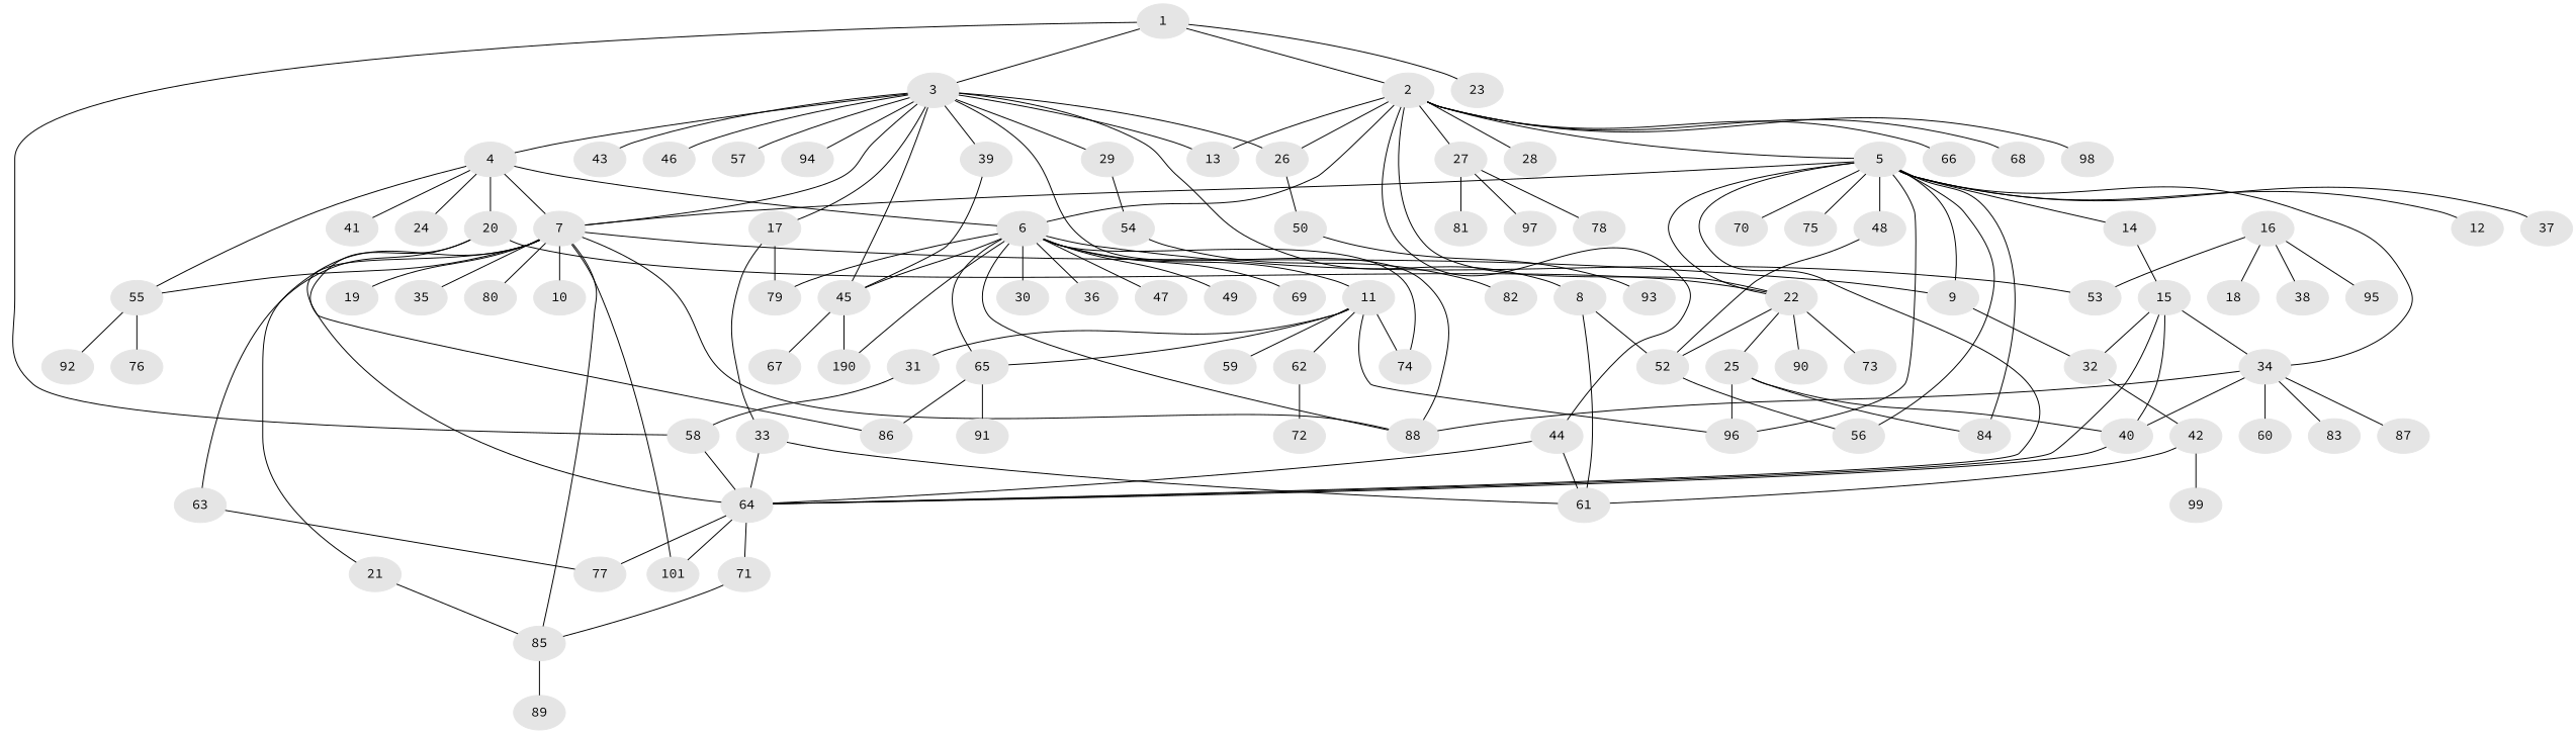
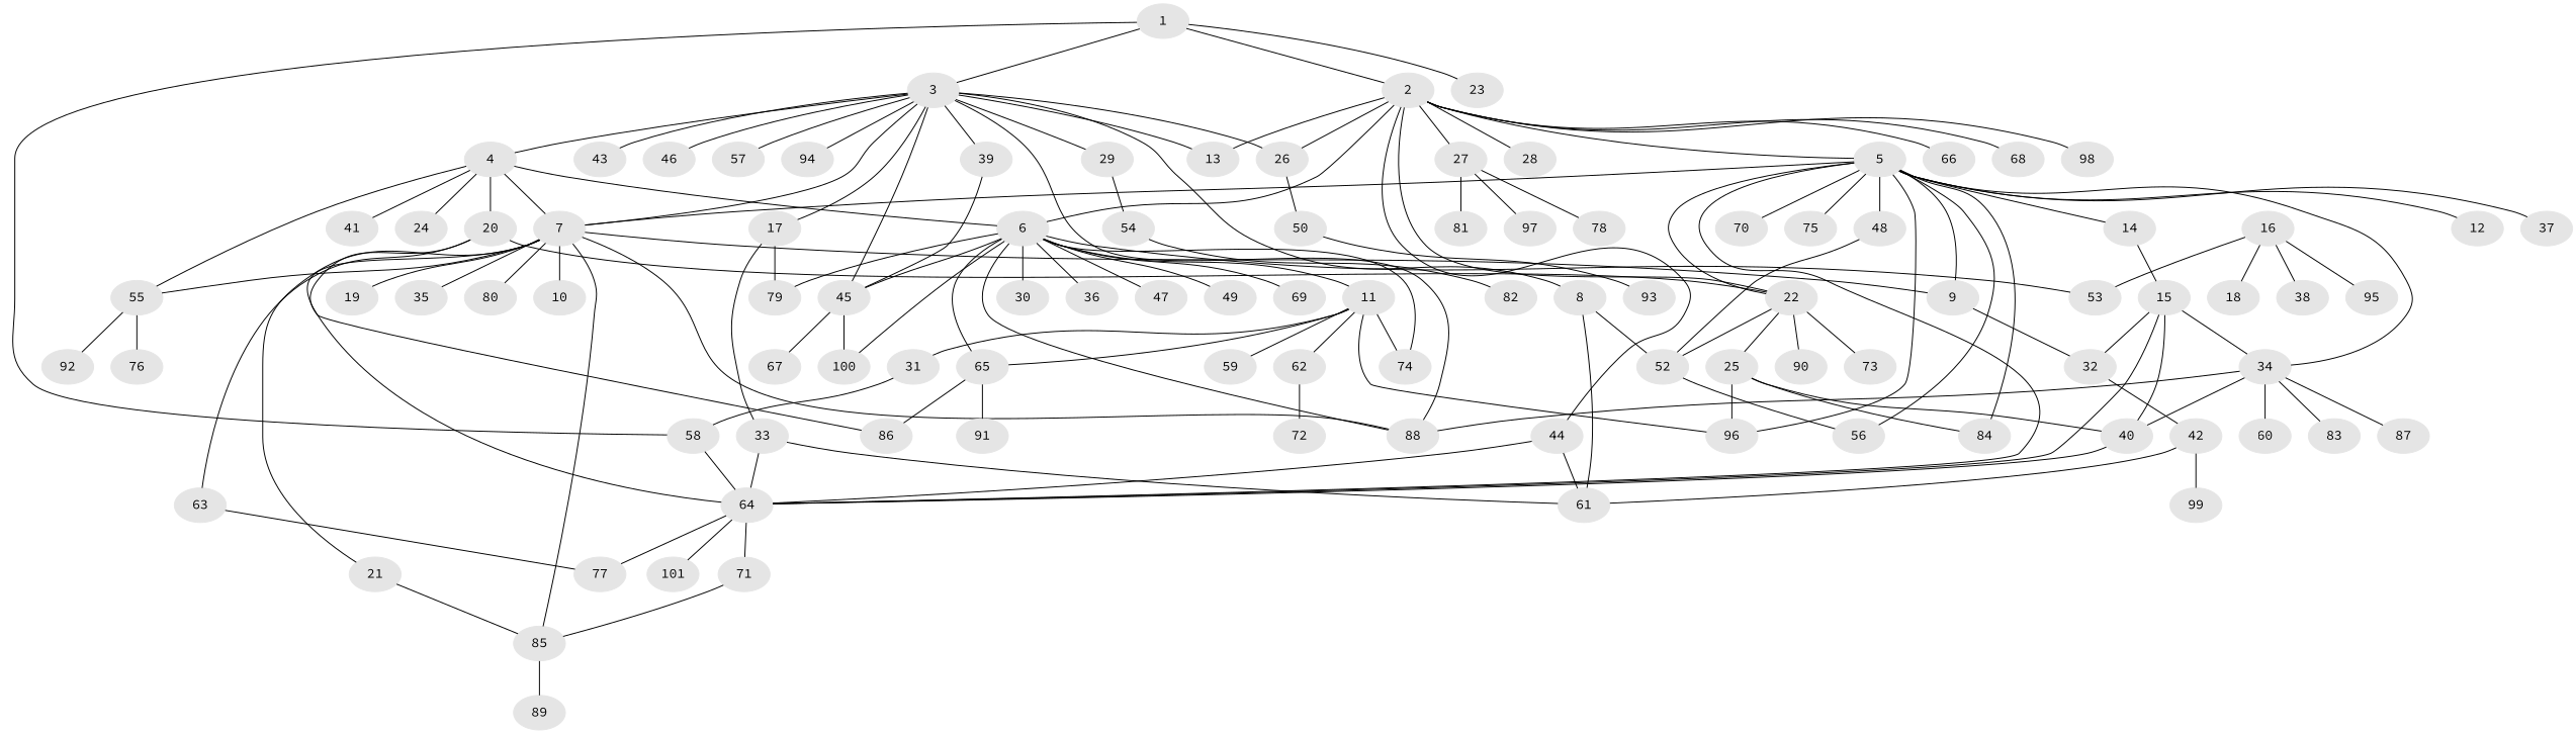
  graph {
    fontname="Source Code Pro"
    node [color=gray90 fontname="Source Code Pro" style=filled]
    edge [fontname="Source Code Pro" weight=1.0]
    1
    2
    3
    23
    58
    5
    6
    13
    22
    26
    27
    28
    44
    66
    68
    98
    4
    7
    8
    17
    29
    39
    43
    45
    46
    57
    88
    94
    64
    9
    12
    14
    34
    37
    48
    56
    70
    75
    84
    96
    11
    30
    36
    47
    49
    53
    65
    69
    74
    79
-   100 [label=190]
+   100
    52
    25
    73
    90
    50
    78
    81
    97
    61
    20
    24
    41
    55
    10
    19
    21
    35
    80
    85
    101
    33
    54
    67
    63
    86
    76
    92
    32
    15
    40
    60
    83
    87
    77
    71
    31
    59
    62
    91
    16
    18
    38
    95
    89
    42
    72
    93
    82
    99
    1 -- 2
    1 -- 3
    1 -- 23
    1 -- 58
    2 -- 5
    2 -- 6
    2 -- 13
    2 -- 22
    2 -- 26
    2 -- 27
    2 -- 28
    2 -- 44
    2 -- 66
    2 -- 68
    2 -- 98
    3 -- 13
    3 -- 26
    3 -- 4
    3 -- 7
    3 -- 8
    3 -- 17
    3 -- 29
    3 -- 39
    3 -- 43
    3 -- 45
    3 -- 46
    3 -- 57
    3 -- 88
    3 -- 94
    58 -- 64
    5 -- 22
    5 -- 7
    5 -- 64
    5 -- 9
    5 -- 12
    5 -- 14
    5 -- 34
    5 -- 37
    5 -- 48
    5 -- 56
    5 -- 70
    5 -- 75
    5 -- 84 [weight=2.0]
    5 -- 96
    6 -- 45
    6 -- 88
    6 -- 11
    6 -- 30
    6 -- 36
    6 -- 47
    6 -- 49
    6 -- 53
    6 -- 65
    6 -- 69
    6 -- 74
    6 -- 79
    6 -- 100
    22 -- 52
    22 -- 25
    22 -- 73
    22 -- 90
    26 -- 50
    27 -- 78
    27 -- 81
    27 -- 97
    44 -- 64
    44 -- 61
    4 -- 6
    4 -- 7
    4 -- 20
    4 -- 24
    4 -- 41
    4 -- 55
    7 -- 88
    7 -- 64
    7 -- 9
    7 -- 55
    7 -- 10
    7 -- 19
    7 -- 21
    7 -- 35
    7 -- 80
    7 -- 85
-   7 -- 101
    8 -- 52
    8 -- 61
    17 -- 79
    17 -- 33
    29 -- 54
    39 -- 45
    45 -- 100
    45 -- 67
    64 -- 101
    64 -- 77
    64 -- 71
    9 -- 32
    14 -- 15
    34 -- 88
    34 -- 40
    34 -- 60
    34 -- 83
    34 -- 87
    48 -- 52
    11 -- 96
    11 -- 65
    11 -- 74
    11 -- 31
    11 -- 59
    11 -- 62
    65 -- 86
    65 -- 91
    52 -- 56
    25 -- 84
    25 -- 96
    25 -- 40
    50 -- 93
    20 -- 22
    20 -- 63
    20 -- 86
    55 -- 76
    55 -- 92
    21 -- 85
    85 -- 89
    33 -- 64
    33 -- 61
    54 -- 82
    63 -- 77
    32 -- 42
    15 -- 64
    15 -- 34
    15 -- 32
    15 -- 40
    40 -- 64
    71 -- 85
    31 -- 58
    62 -- 72
    16 -- 53
    16 -- 18
    16 -- 38
    16 -- 95
    42 -- 61
    42 -- 99
  }
